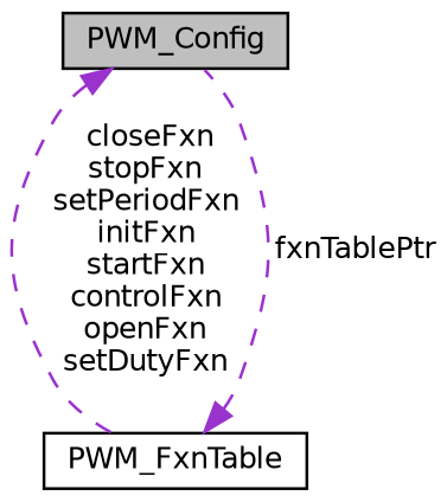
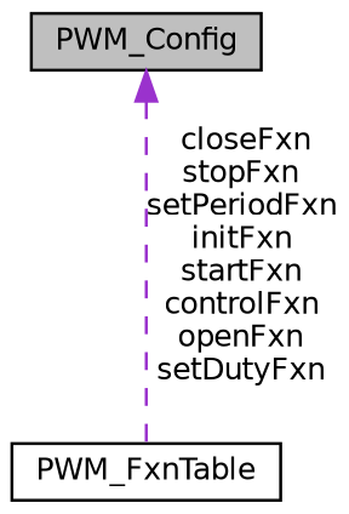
  digraph {
    node [color=black fontname=Helvetica fontsize=10 shape=record style=filled]
    edge [color=darkorchid3 dir=back fontname=Helvetica fontsize=10 labelfontname=Helvetica labelfontsize=10 style=dashed]
    n1 [fillcolor=grey75 fontcolor=black height=0.2 label=PWM_Config width=0.4]
    n2 [fillcolor=white height=0.2 label=PWM_FxnTable width=0.4]
    n1 -> n2 [label=" closeFxn\nstopFxn\nsetPeriodFxn\ninitFxn\nstartFxn\ncontrolFxn\nopenFxn\nsetDutyFxn"]
-   n2 -> n1 [label=" fxnTablePtr"]
  }
